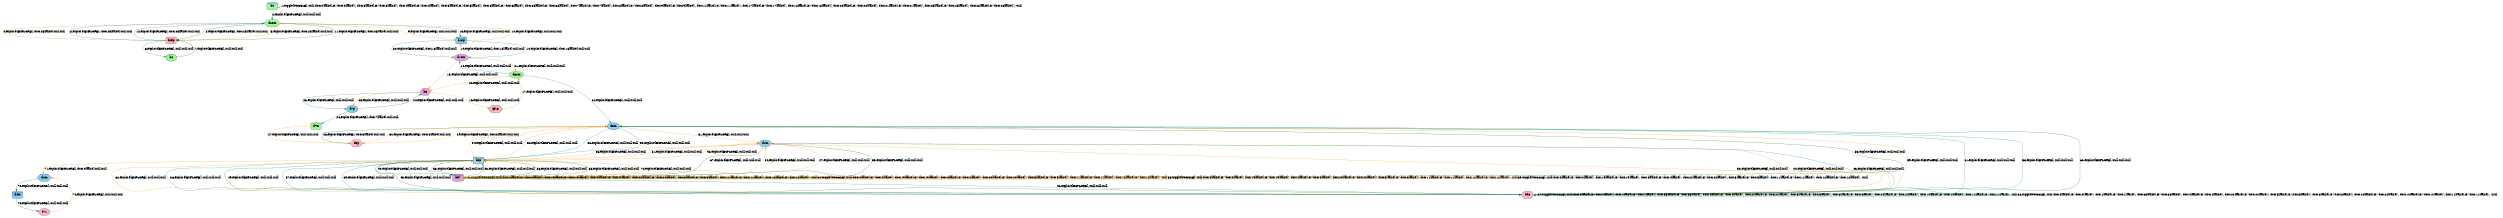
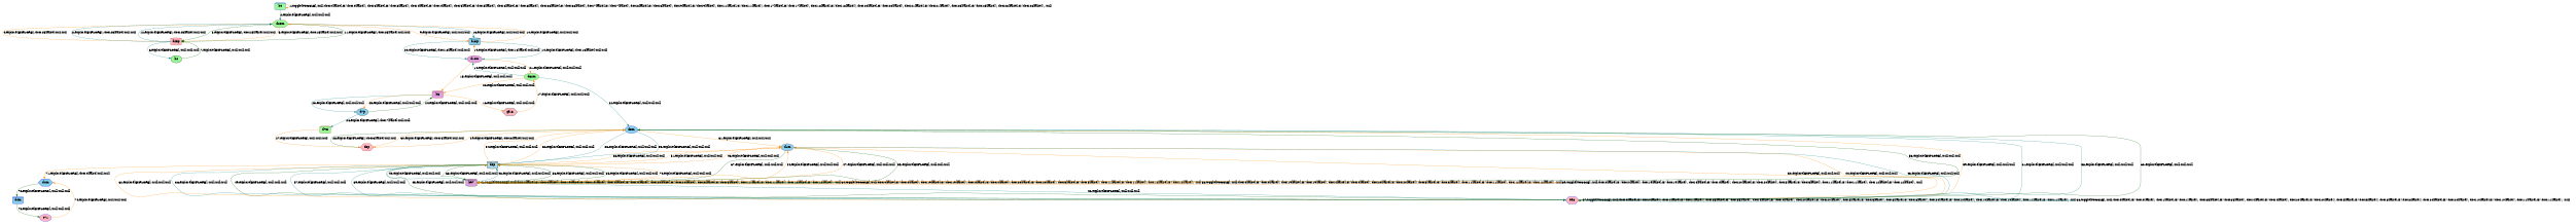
  digraph {
    node [color=brown fillcolor=skyblue shape=cylinder style=filled]
    edge [color=darkorange]
    b0 [color=blue fillcolor=palegreen]
    d25m [fillcolor=palegreen shape=hexagon]
    d25p [fillcolor=lightpink]
    d18p [color=black]
    n5 [color=black fillcolor=palegreen label=b2 shape=ellipse]
    d18m [fillcolor=plum shape=ellipse]
-   b3 [fillcolor=plum shape=hexagon]
+   b3 [fillcolor=plum]
    d32m [fillcolor=palegreen shape=ellipse]
    gf16 [color=black fillcolor=lightpink shape=hexagon]
    d7p [color=black shape=ellipse]
    d3m [color=blue shape=ellipse]
    d7m [fillcolor=palegreen]
    d3p [fillcolor=lightpink shape=hexagon]
    d1m [shape=ellipse]
    d0p [color=black fillcolor=lightblue]
    b98 [color=blue fillcolor=lightpink shape=hexagon]
    b97 [color=black fillcolor=plum]
    d0m [color=blue shape=hexagon]
    d4m [color=blue]
    b71 [color=blue fillcolor=lightpink shape=ellipse]
    b0 -> b0 [label="1-toggle[TOGGLE];/null/door0[false]:=!(door0[false]); door3[false]:=!(door3[false]); door4[false]:=!(door4[false]); door5[false]:=!(door5[false]); door6[false]:=!(door6[false]); door38[false]:=!(door38[false]); door7[false]:=!(door7[false]); door8[false]:=!(door8[false]); door9[false]:=!(door9[false]); door11[false]:=!(door11[false]); door17[false]:=!(door17[false]); door18[false]:=!(door18[false]); door20[false]:=!(door20[false]); door21[false]:=!(door21[false]); door25[false]:=!(door25[false]); door28[false]:=!(door28[false]); /null"]
    b0 -> d25m [color=teal label="2-explore[EXPLORE];/null/null/null"]
    d25m -> d25p [color=darkgreen label="3-explore[EXPLORE];/door25[false]/null/null"]
    d25m -> d25p [label="5-explore[EXPLORE];/door25[false]/null/null"]
    d25m -> d25p [color=darkgreen label="11-explore[EXPLORE];/door25[false]/null/null"]
    d25m -> d18p [label="9-explore[EXPLORE];/null/null/null"]
    d25m -> d18p [color=teal label="13-explore[EXPLORE];/null/null/null"]
    d25p -> d25m [label="4-explore[EXPLORE];/door25[false]/null/null"]
    d25p -> d25m [color=teal label="8-explore[EXPLORE];/door25[false]/null/null"]
    d25p -> d25m [color=teal label="12-explore[EXPLORE];/door25[false]/null/null"]
    d25p -> n5 [color=teal label="6-explore[EXPLORE];/null/null/null"]
    d18p -> d25m [label="10-explore[EXPLORE];/null/null/null"]
    d18p -> d18m [color=teal label="14-explore[EXPLORE];/door18[false]/null/null"]
    d18p -> d18m [color=teal label="20-explore[EXPLORE];/door18[false]/null/null"]
    n5 -> d25p [color=darkgreen label="7-explore[EXPLORE];/null/null/null"]
    d18m -> d18p [label="19-explore[EXPLORE];/door18[false]/null/null"]
    d18m -> b3 [label="15-explore[EXPLORE];/null/null/null"]
    d18m -> d32m [label="21-explore[EXPLORE];/null/null/null"]
    b3 -> gf16 [label="16-explore[EXPLORE];/null/null/null"]
    b3 -> d7p [color=teal label="23-explore[EXPLORE];/null/null/null"]
    b3 -> d7p [label="25-explore[EXPLORE];/null/null/null"]
    d32m -> d18m [color=teal label="18-explore[EXPLORE];/null/null/null"]
    d32m -> b3 [label="22-explore[EXPLORE];/null/null/null"]
    d32m -> d3m [color=teal label="32-explore[EXPLORE];/null/null/null"]
    gf16 -> d32m [label="17-explore[EXPLORE];/null/null/null"]
    d7p -> b3 [color=darkgreen label="24-explore[EXPLORE];/null/null/null"]
    d7p -> d7m [color=teal label="26-explore[EXPLORE];/door7[false]/null/null"]
    d3m -> d3p [label="29-explore[EXPLORE];/door3[false]/null/null"]
    d3m -> d1m [label="31-explore[EXPLORE];/null/null/null"]
    d3m -> d0p [color=teal label="33-explore[EXPLORE];/null/null/null"]
    d3m -> d0p [color=teal label="35-explore[EXPLORE];/null/null/null"]
    d3m -> b98 [label="59-explore[EXPLORE];/null/null/null"]
    d3m -> b98 [color=teal label="61-explore[EXPLORE];/null/null/null"]
    d3m -> b97 [color=darkgreen label="53-explore[EXPLORE];/null/null/null"]
    d7m -> d3p [label="27-explore[EXPLORE];/null/null/null"]
    d3p -> d3m [color=darkgreen label="28-explore[EXPLORE];/door3[false]/null/null"]
    d3p -> d3m [label="30-explore[EXPLORE];/door3[false]/null/null"]
    d1m -> d0p [label="51-explore[EXPLORE];/null/null/null"]
    d1m -> b98 [label="44-explore[EXPLORE];/null/null/null"]
    d1m -> b97 [label="47-explore[EXPLORE];/null/null/null"]
    d1m -> b97 [color=darkgreen label="55-explore[EXPLORE];/null/null/null"]
    d1m -> b97 [color=darkgreen label="67-explore[EXPLORE];/null/null/null"]
    d0p -> d3m [label="34-explore[EXPLORE];/null/null/null"]
    d0p -> d3m [label="52-explore[EXPLORE];/null/null/null"]
    d0p -> d1m [label="46-explore[EXPLORE];/null/null/null"]
    d0p -> d1m [label="66-explore[EXPLORE];/null/null/null"]
    d0p -> b98 [color=teal label="36-explore[EXPLORE];/null/null/null"]
    d0p -> b98 [color=darkgreen label="49-explore[EXPLORE];/null/null/null"]
    d0p -> b98 [color=teal label="57-explore[EXPLORE];/null/null/null"]
    d0p -> b97 [color=teal label="40-explore[EXPLORE];/null/null/null"]
    d0p -> b97 [color=darkgreen label="63-explore[EXPLORE];/null/null/null"]
    d0p -> d0m [label="71-explore[EXPLORE];/door0[false]/null/null"]
    b98 -> d3m [color=teal label="58-explore[EXPLORE];/null/null/null"]
    b98 -> d3m [color=darkgreen label="60-explore[EXPLORE];/null/null/null"]
    b98 -> d1m [color=teal label="43-explore[EXPLORE];/null/null/null"]
    b98 -> d1m [label="50-explore[EXPLORE];/null/null/null"]
    b98 -> d0p [color=teal label="39-explore[EXPLORE];/null/null/null"]
    b98 -> d0p [color=darkgreen label="45-explore[EXPLORE];/null/null/null"]
    b98 -> d0p [label="62-explore[EXPLORE];/null/null/null"]
    b98 -> b98 [label="37-toggle[TOGGLE];/null/door0[false]:=!(door0[false]); door1[false]:=!(door1[false]); door35[false]:=!(door35[false]); door4[false]:=!(door4[false]); door20[false]:=!(door20[false]); door5[false]:=!(door5[false]); door8[false]:=!(door8[false]); door24[false]:=!(door24[false]); door10[false]:=!(door10[false]); door11[false]:=!(door11[false]); /null"]
    b98 -> b98 [color=teal label="38-toggle[TOGGLE];/null/door0[false]:=!(door0[false]); door1[false]:=!(door1[false]); door35[false]:=!(door35[false]); door4[false]:=!(door4[false]); door20[false]:=!(door20[false]); door5[false]:=!(door5[false]); door8[false]:=!(door8[false]); door24[false]:=!(door24[false]); door10[false]:=!(door10[false]); door11[false]:=!(door11[false]); /null"]
    b97 -> d1m [label="54-explore[EXPLORE];/null/null/null"]
    b97 -> d0p [color=teal label="48-explore[EXPLORE];/null/null/null"]
    b97 -> d0p [color=darkgreen label="56-explore[EXPLORE];/null/null/null"]
    b97 -> d0p [color=darkgreen label="65-explore[EXPLORE];/null/null/null"]
    b97 -> d0p [label="70-explore[EXPLORE];/null/null/null"]
    b97 -> b98 [color=teal label="42-explore[EXPLORE];/null/null/null"]
    b97 -> b97 [label="41-toggle[TOGGLE];/null/door0[false]:=!(door0[false]); door19[false]:=!(door19[false]); door4[false]:=!(door4[false]); door20[false]:=!(door20[false]); door5[false]:=!(door5[false]); door11[false]:=!(door11[false]); door12[false]:=!(door12[false]); /null"]
    b97 -> b97 [color=darkgreen label="64-toggle[TOGGLE];/null/door0[false]:=!(door0[false]); door19[false]:=!(door19[false]); door4[false]:=!(door4[false]); door20[false]:=!(door20[false]); door5[false]:=!(door5[false]); door11[false]:=!(door11[false]); door12[false]:=!(door12[false]); /null"]
    b97 -> b97 [label="68-toggle[TOGGLE];/null/door0[false]:=!(door0[false]); door19[false]:=!(door19[false]); door4[false]:=!(door4[false]); door20[false]:=!(door20[false]); door5[false]:=!(door5[false]); door11[false]:=!(door11[false]); door12[false]:=!(door12[false]); /null"]
    b97 -> b97 [label="69-toggle[TOGGLE];/null/door0[false]:=!(door0[false]); door19[false]:=!(door19[false]); door4[false]:=!(door4[false]); door20[false]:=!(door20[false]); door5[false]:=!(door5[false]); door11[false]:=!(door11[false]); door12[false]:=!(door12[false]); /null"]
    d0m -> d4m [color=darkgreen label="72-explore[EXPLORE];/null/null/null"]
    d4m -> b71 [color=darkgreen label="73-explore[EXPLORE];/null/null/null"]
    b71 -> d0m [label="74-explore[EXPLORE];/null/null/null"]
  }
